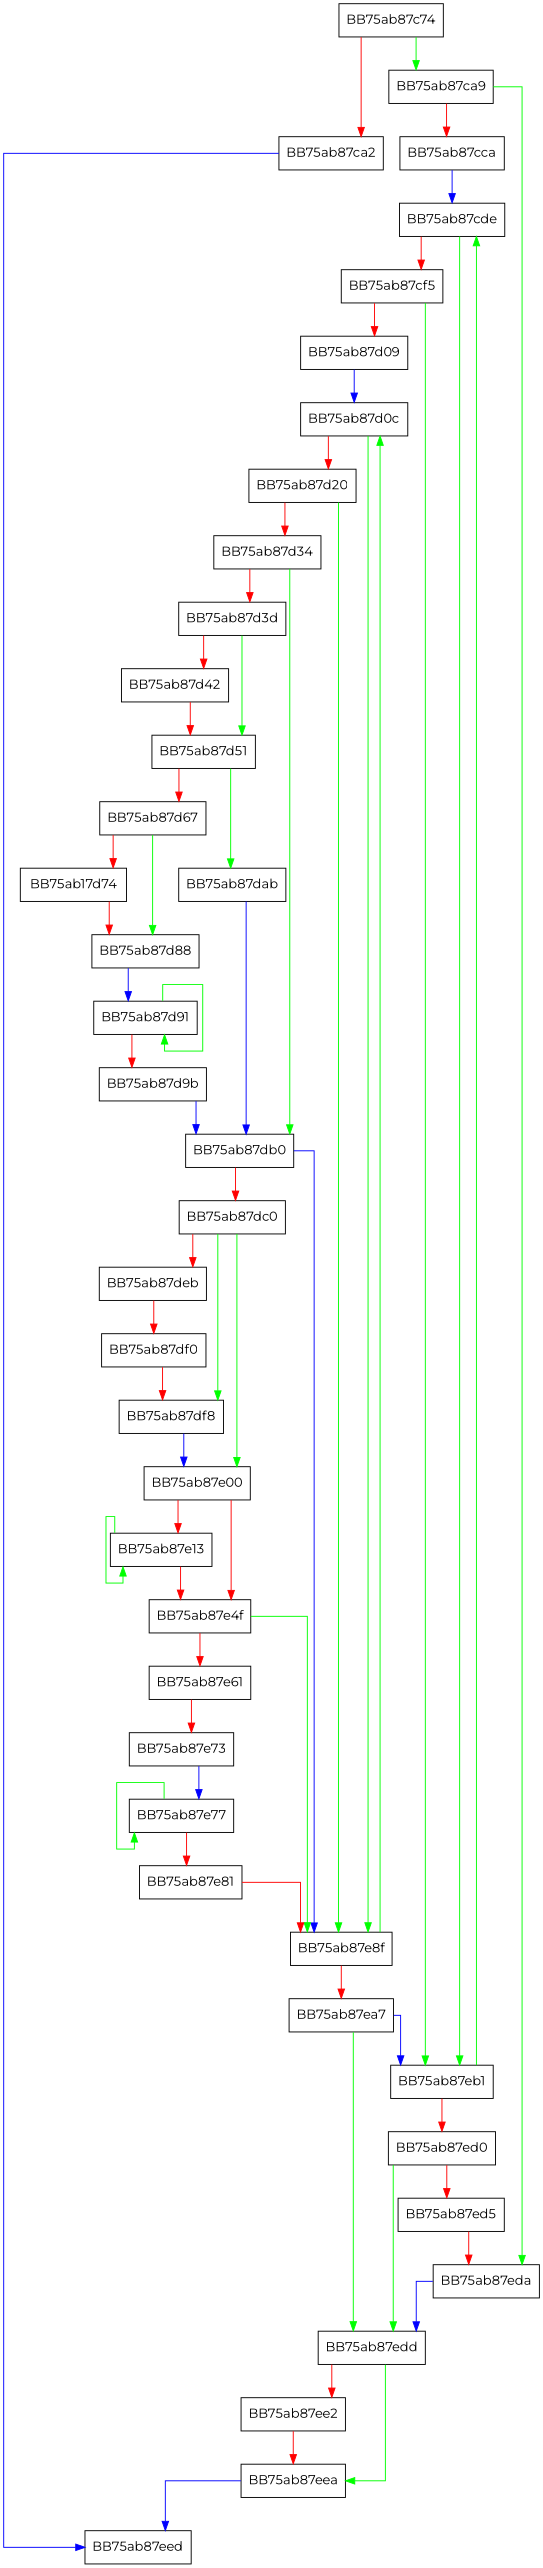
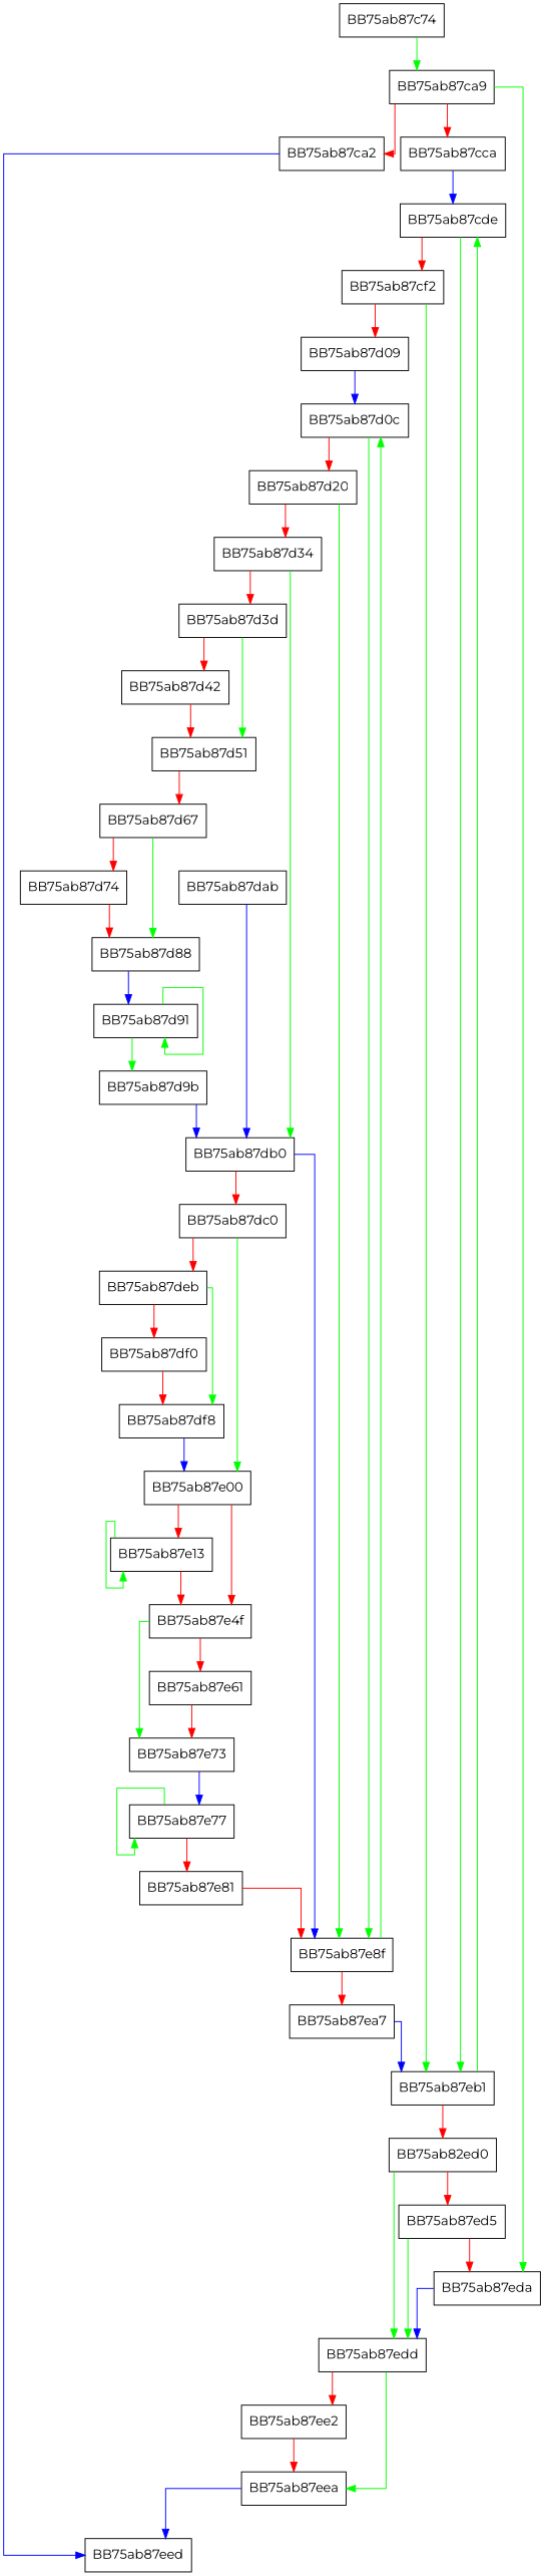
  digraph {
    fontname=Montserrat
    splines=ortho
    node [fontname=Montserrat shape=box]
    edge [color=red fontname=Montserrat]
    BB75ab87c74
    BB75ab87ca9
    BB75ab87ca2
    BB75ab87eda
    BB75ab87cca
    BB75ab87eed
    BB75ab87edd
    BB75ab87cde
    BB75ab87eea
    BB75ab87ee2
    BB75ab87eb1
-   BB75ab87cf5
-   BB75ab87ed0
+   BB75ab87cf5 [label=BB75ab87cf2]
+   BB75ab87ed0 [label=BB75ab82ed0]
    BB75ab87d09
    BB75ab87ed5
    BB75ab87d0c
    BB75ab87e8f
    BB75ab87d20
    BB75ab87ea7
    BB75ab87d34
    BB75ab87db0
    BB75ab87d3d
    BB75ab87dc0
    BB75ab87d51
    BB75ab87d42
    BB75ab87e00
    BB75ab87deb
    BB75ab87dab
    BB75ab87d67
    BB75ab87d88
-   BB75ab87d74 [label=BB75ab17d74]
+   BB75ab87d74
    BB75ab87d91
    BB75ab87d9b
    BB75ab87e4f
    BB75ab87e13
    BB75ab87df8
    BB75ab87df0
    BB75ab87e73
    BB75ab87e61
    BB75ab87e77
    BB75ab87e81
    BB75ab87c74 -> BB75ab87ca9 [color=green]
-   BB75ab87c74 -> BB75ab87ca2
+   BB75ab87ca9 -> BB75ab87ca2
    BB75ab87ca9 -> BB75ab87eda [color=green]
    BB75ab87ca9 -> BB75ab87cca
    BB75ab87ca2 -> BB75ab87eed [color=blue]
    BB75ab87eda -> BB75ab87edd [color=blue]
    BB75ab87cca -> BB75ab87cde [color=blue]
    BB75ab87edd -> BB75ab87eea [color=green]
    BB75ab87edd -> BB75ab87ee2
    BB75ab87cde -> BB75ab87eb1 [color=green]
    BB75ab87cde -> BB75ab87cf5
    BB75ab87eea -> BB75ab87eed [color=blue]
    BB75ab87ee2 -> BB75ab87eea
    BB75ab87eb1 -> BB75ab87cde [color=green]
    BB75ab87eb1 -> BB75ab87ed0
    BB75ab87cf5 -> BB75ab87eb1 [color=green]
    BB75ab87cf5 -> BB75ab87d09
    BB75ab87ed0 -> BB75ab87edd [color=green]
    BB75ab87ed0 -> BB75ab87ed5
    BB75ab87d09 -> BB75ab87d0c [color=blue]
    BB75ab87ed5 -> BB75ab87eda
-   BB75ab87ea7 -> BB75ab87edd [color=green]
+   BB75ab87ed5 -> BB75ab87edd [color=green]
    BB75ab87d0c -> BB75ab87e8f [color=green]
    BB75ab87d0c -> BB75ab87d20
    BB75ab87e8f -> BB75ab87d0c [color=green]
    BB75ab87e8f -> BB75ab87ea7
    BB75ab87d20 -> BB75ab87e8f [color=green]
    BB75ab87d20 -> BB75ab87d34
    BB75ab87ea7 -> BB75ab87eb1 [color=blue]
    BB75ab87d34 -> BB75ab87db0 [color=green]
    BB75ab87d34 -> BB75ab87d3d
    BB75ab87db0 -> BB75ab87e8f [color=blue]
    BB75ab87db0 -> BB75ab87dc0
    BB75ab87d3d -> BB75ab87d51 [color=green]
    BB75ab87d3d -> BB75ab87d42
    BB75ab87dc0 -> BB75ab87e00 [color=green]
    BB75ab87dc0 -> BB75ab87deb
-   BB75ab87d51 -> BB75ab87dab [color=green]
    BB75ab87d51 -> BB75ab87d67
    BB75ab87d42 -> BB75ab87d51
    BB75ab87e00 -> BB75ab87e4f
    BB75ab87e00 -> BB75ab87e13
-   BB75ab87dc0 -> BB75ab87df8 [color=green]
+   BB75ab87deb -> BB75ab87df8 [color=green]
    BB75ab87deb -> BB75ab87df0
    BB75ab87dab -> BB75ab87db0 [color=blue]
    BB75ab87d67 -> BB75ab87d88 [color=green]
    BB75ab87d67 -> BB75ab87d74
    BB75ab87d88 -> BB75ab87d91 [color=blue]
    BB75ab87d74 -> BB75ab87d88
    BB75ab87d91 -> BB75ab87d91 [color=green]
-   BB75ab87d91 -> BB75ab87d9b
+   BB75ab87d91 -> BB75ab87d9b [color=green]
    BB75ab87d9b -> BB75ab87db0 [color=blue]
-   BB75ab87e4f -> BB75ab87e8f [color=green]
+   BB75ab87e4f -> BB75ab87e73 [color=green]
    BB75ab87e4f -> BB75ab87e61
    BB75ab87e13 -> BB75ab87e4f
    BB75ab87e13 -> BB75ab87e13 [color=green]
    BB75ab87df8 -> BB75ab87e00 [color=blue]
    BB75ab87df0 -> BB75ab87df8
    BB75ab87e73 -> BB75ab87e77 [color=blue]
    BB75ab87e61 -> BB75ab87e73
    BB75ab87e77 -> BB75ab87e77 [color=green]
    BB75ab87e77 -> BB75ab87e81
    BB75ab87e81 -> BB75ab87e8f
  }
